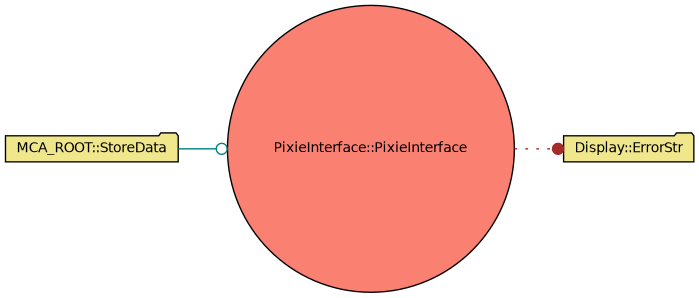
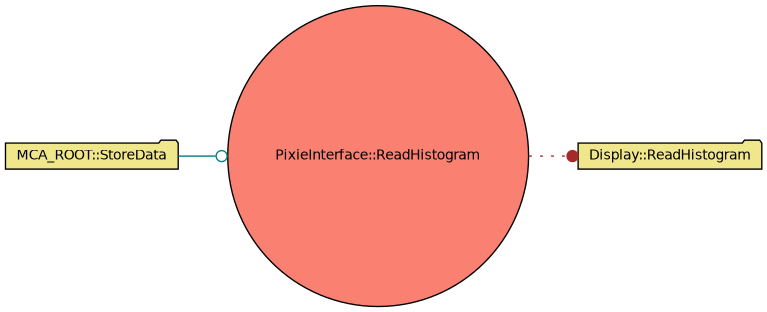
  digraph {
    rankdir=LR
    node [color=black fillcolor=khaki fontname=Helvetica fontsize=10 shape=folder style=filled]
    edge [fontname=Helvetica fontsize=10 labelfontname=Helvetica labelfontsize=10]
    n1 [fontcolor=black height=0.2 label="MCA_ROOT::StoreData" width=0.4]
-   n2 [fillcolor=salmon height=0.2 label="PixieInterface::PixieInterface" shape=circle width=0.4]
-   n3 [height=0.2 label="Display::ErrorStr" width=0.4]
+   n2 [fillcolor=salmon height=0.2 label="PixieInterface::ReadHistogram" shape=circle width=0.4]
+   n3 [height=0.2 label="Display::ReadHistogram" width=0.4]
    n1 -> n2 [arrowhead=odot color=teal style=solid]
    n2 -> n3 [arrowhead=dot color=brown style=dotted]
  }
